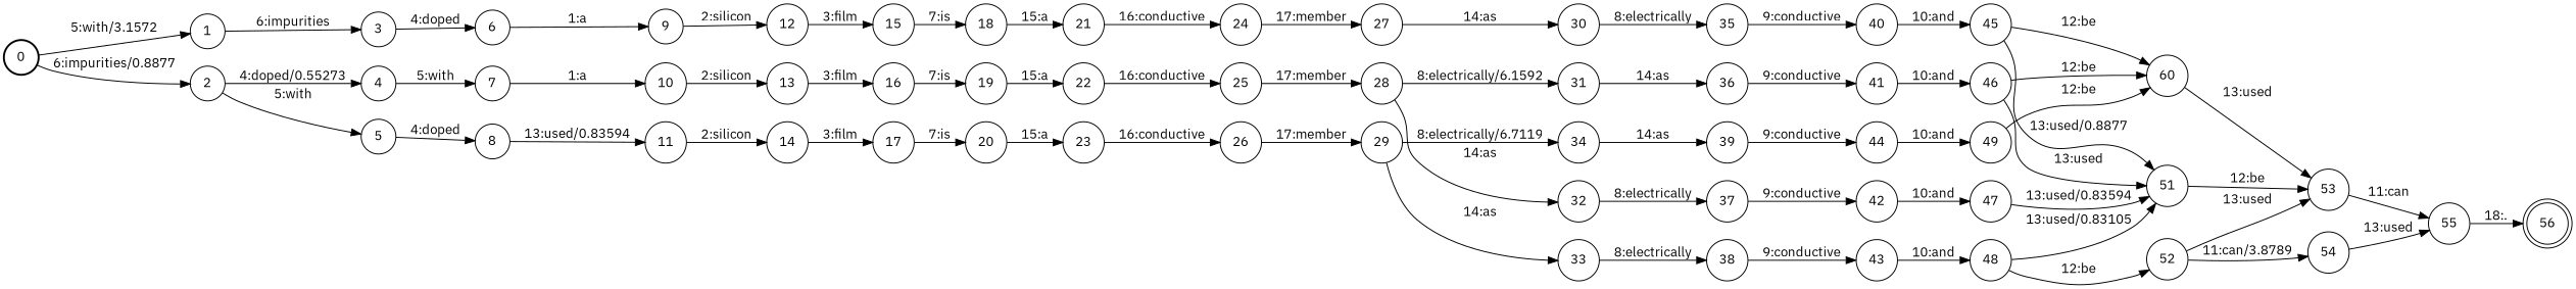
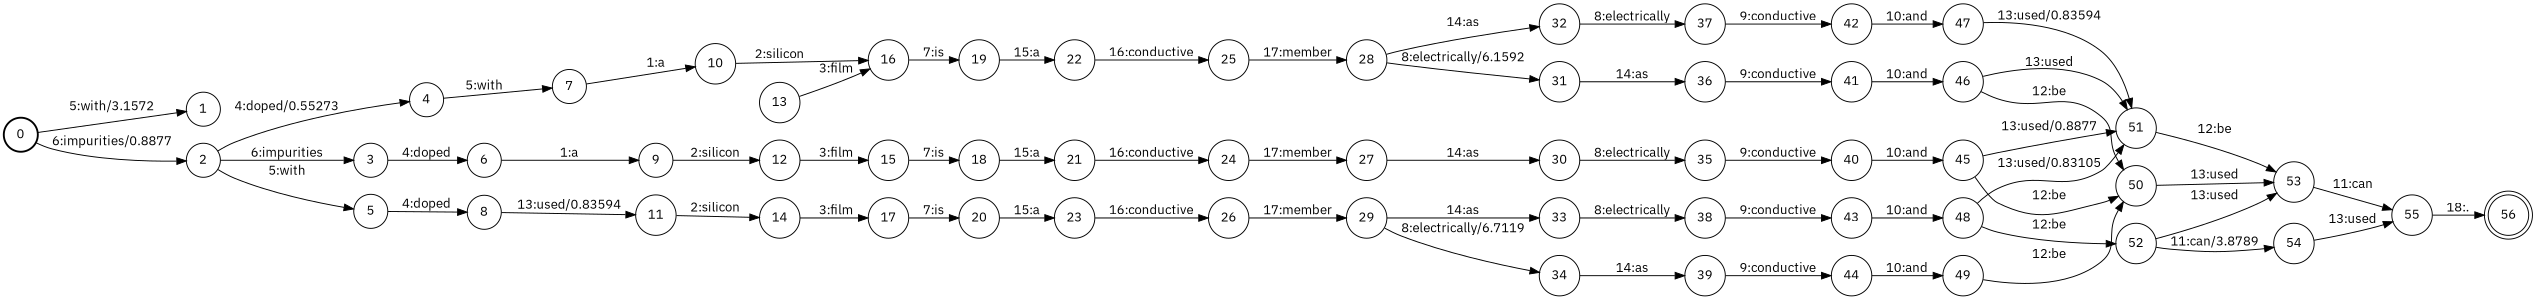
  digraph {
    fontname="IBM Plex Sans"
    nodesep=0.25
    rankdir=LR
    ranksep=0.4
    node [fontname="IBM Plex Sans" fontsize=14 shape=circle style=solid]
    edge [fontname="IBM Plex Sans" fontsize=14]
    n1 [label=0 style=bold]
    n2 [label=1]
    n3 [label=2]
    n4 [label=3]
    n5 [label=4]
    n6 [label=5]
    n7 [label=6]
    n8 [label=7]
    n9 [label=8]
    n10 [label=9]
    n11 [label=10]
    n12 [label=11]
    n13 [label=12]
    n14 [label=13]
    n15 [label=14]
    n16 [label=15]
    n17 [label=16]
    n18 [label=17]
    n19 [label=18]
    n20 [label=19]
    n21 [label=20]
    n22 [label=21]
    n23 [label=22]
    n24 [label=23]
    n25 [label=24]
    n26 [label=25]
    n27 [label=26]
    n28 [label=27]
    n29 [label=28]
    n30 [label=29]
    n31 [label=30]
    n32 [label=31]
    n33 [label=32]
    n34 [label=34]
    n35 [label=33]
    n36 [label=35]
    n37 [label=36]
    n38 [label=37]
    n39 [label=39]
    n40 [label=38]
    n41 [label=40]
    n42 [label=41]
    n43 [label=42]
    n44 [label=44]
    n45 [label=43]
    n46 [label=45]
    n47 [label=46]
    n48 [label=47]
    n49 [label=48]
    n50 [label=49]
-   n51 [label=60]
+   n51 [label=50]
    n52 [label=51]
    n53 [label=52]
    n54 [label=53]
    n55 [label=54]
    n56 [label=55]
    n57 [label=56 shape=doublecircle]
    n1 -> n2 [label="5:with/3.1572"]
    n1 -> n3 [label="6:impurities/0.8877"]
-   n2 -> n4 [label="6:impurities"]
+   n3 -> n4 [label="6:impurities"]
    n3 -> n5 [label="4:doped/0.55273"]
    n3 -> n6 [label="5:with"]
    n4 -> n7 [label="4:doped"]
    n5 -> n8 [label="5:with"]
    n6 -> n9 [label="4:doped"]
    n7 -> n10 [label="1:a"]
    n8 -> n11 [label="1:a"]
    n9 -> n12 [label="13:used/0.83594"]
    n10 -> n13 [label="2:silicon"]
-   n11 -> n14 [label="2:silicon"]
+   n11 -> n17 [label="2:silicon"]
    n12 -> n15 [label="2:silicon"]
    n13 -> n16 [label="3:film"]
    n14 -> n17 [label="3:film"]
    n15 -> n18 [label="3:film"]
    n16 -> n19 [label="7:is"]
    n17 -> n20 [label="7:is"]
    n18 -> n21 [label="7:is"]
    n19 -> n22 [label="15:a"]
    n20 -> n23 [label="15:a"]
    n21 -> n24 [label="15:a"]
    n22 -> n25 [label="16:conductive"]
    n23 -> n26 [label="16:conductive"]
    n24 -> n27 [label="16:conductive"]
    n25 -> n28 [label="17:member"]
    n26 -> n29 [label="17:member"]
    n27 -> n30 [label="17:member"]
    n28 -> n31 [label="14:as"]
    n29 -> n32 [label="8:electrically/6.1592"]
    n29 -> n33 [label="14:as"]
    n30 -> n34 [label="8:electrically/6.7119"]
    n30 -> n35 [label="14:as"]
    n31 -> n36 [label="8:electrically"]
    n32 -> n37 [label="14:as"]
    n33 -> n38 [label="8:electrically"]
    n34 -> n39 [label="14:as"]
    n35 -> n40 [label="8:electrically"]
    n36 -> n41 [label="9:conductive"]
    n37 -> n42 [label="9:conductive"]
    n38 -> n43 [label="9:conductive"]
    n39 -> n44 [label="9:conductive"]
    n40 -> n45 [label="9:conductive"]
    n41 -> n46 [label="10:and"]
    n42 -> n47 [label="10:and"]
    n43 -> n48 [label="10:and"]
    n44 -> n50 [label="10:and"]
    n45 -> n49 [label="10:and"]
    n46 -> n51 [label="12:be"]
    n46 -> n52 [label="13:used/0.8877"]
    n47 -> n51 [label="12:be"]
    n47 -> n52 [label="13:used"]
    n48 -> n52 [label="13:used/0.83594"]
    n49 -> n52 [label="13:used/0.83105"]
    n49 -> n53 [label="12:be"]
    n50 -> n51 [label="12:be"]
    n51 -> n54 [label="13:used"]
    n52 -> n54 [label="12:be"]
    n53 -> n54 [label="13:used"]
    n53 -> n55 [label="11:can/3.8789"]
    n54 -> n56 [label="11:can"]
    n55 -> n56 [label="13:used"]
    n56 -> n57 [label="18:."]
  }
